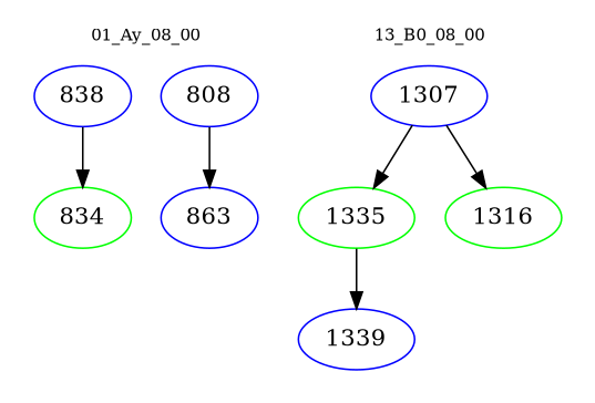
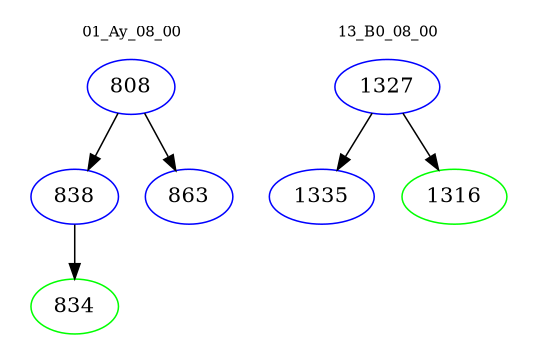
  digraph {
    node [color=blue]
    edge [color=black]
    n1 [label=808]
    n2 [label=838]
    n3 [label=863]
    n4 [color=green label=834]
-   n5 [color=green label=1335]
-   n6 [label=1307]
-   n7 [label=1339]
+   n5 [label=1335]
+   n6 [label=1327]
    n8 [color=green label=1316]
    subgraph cluster_1 {
      color=white
      fontsize=10
      label="01_Ay_08_00"
      n1
      n2
      n3
      n4
    }
    subgraph cluster_2 {
      color=white
      fontsize=10
      label="13_B0_08_00"
      n5
      n6
-     n7
      n8
    }
+   n1 -> n2
    n1 -> n3
    n2 -> n4
-   n5 -> n7
    n6 -> n5
    n6 -> n8
  }
